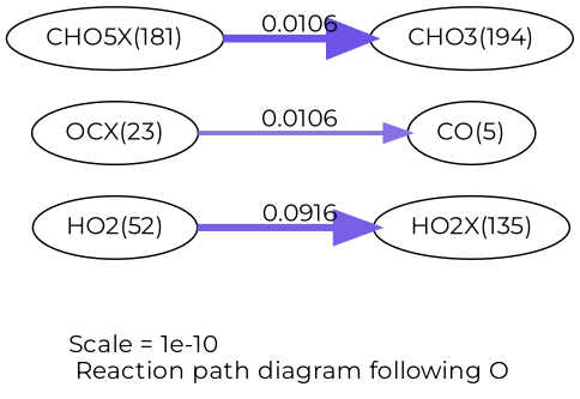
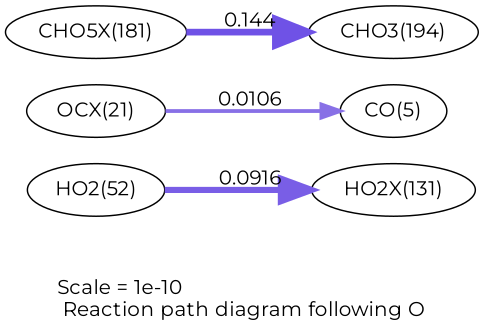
  digraph {
    fontname=Montserrat
    label="Scale = 1e-10\l Reaction path diagram following O"
    rankdir=LR
    node [fontname=Montserrat]
    edge [fontname=Montserrat]
    n1 [label="HO2(52)"]
-   n2 [label="HO2X(135)"]
-   n3 [label="OCX(23)"]
+   n2 [label="HO2X(131)"]
+   n3 [label="OCX(21)"]
    n4 [label="CO(5)"]
    n5 [label="CHO5X(181)"]
    n6 [label="CHO3(194)"]
    n1 -> n2 [arrowsize=2.1 color="0.7, 0.592, 0.9" label=" 0.0916" penwidth=4.2]
    n3 -> n4 [arrowsize=1.28 color="0.7, 0.511, 0.9" label=" 0.0106" penwidth=2.57]
-   n5 -> n6 [arrowsize=2.27 color="0.7, 0.644, 0.9" label=" 0.0106" penwidth=4.54]
+   n5 -> n6 [arrowsize=2.27 color="0.7, 0.644, 0.9" label=" 0.144" penwidth=4.54]
  }
